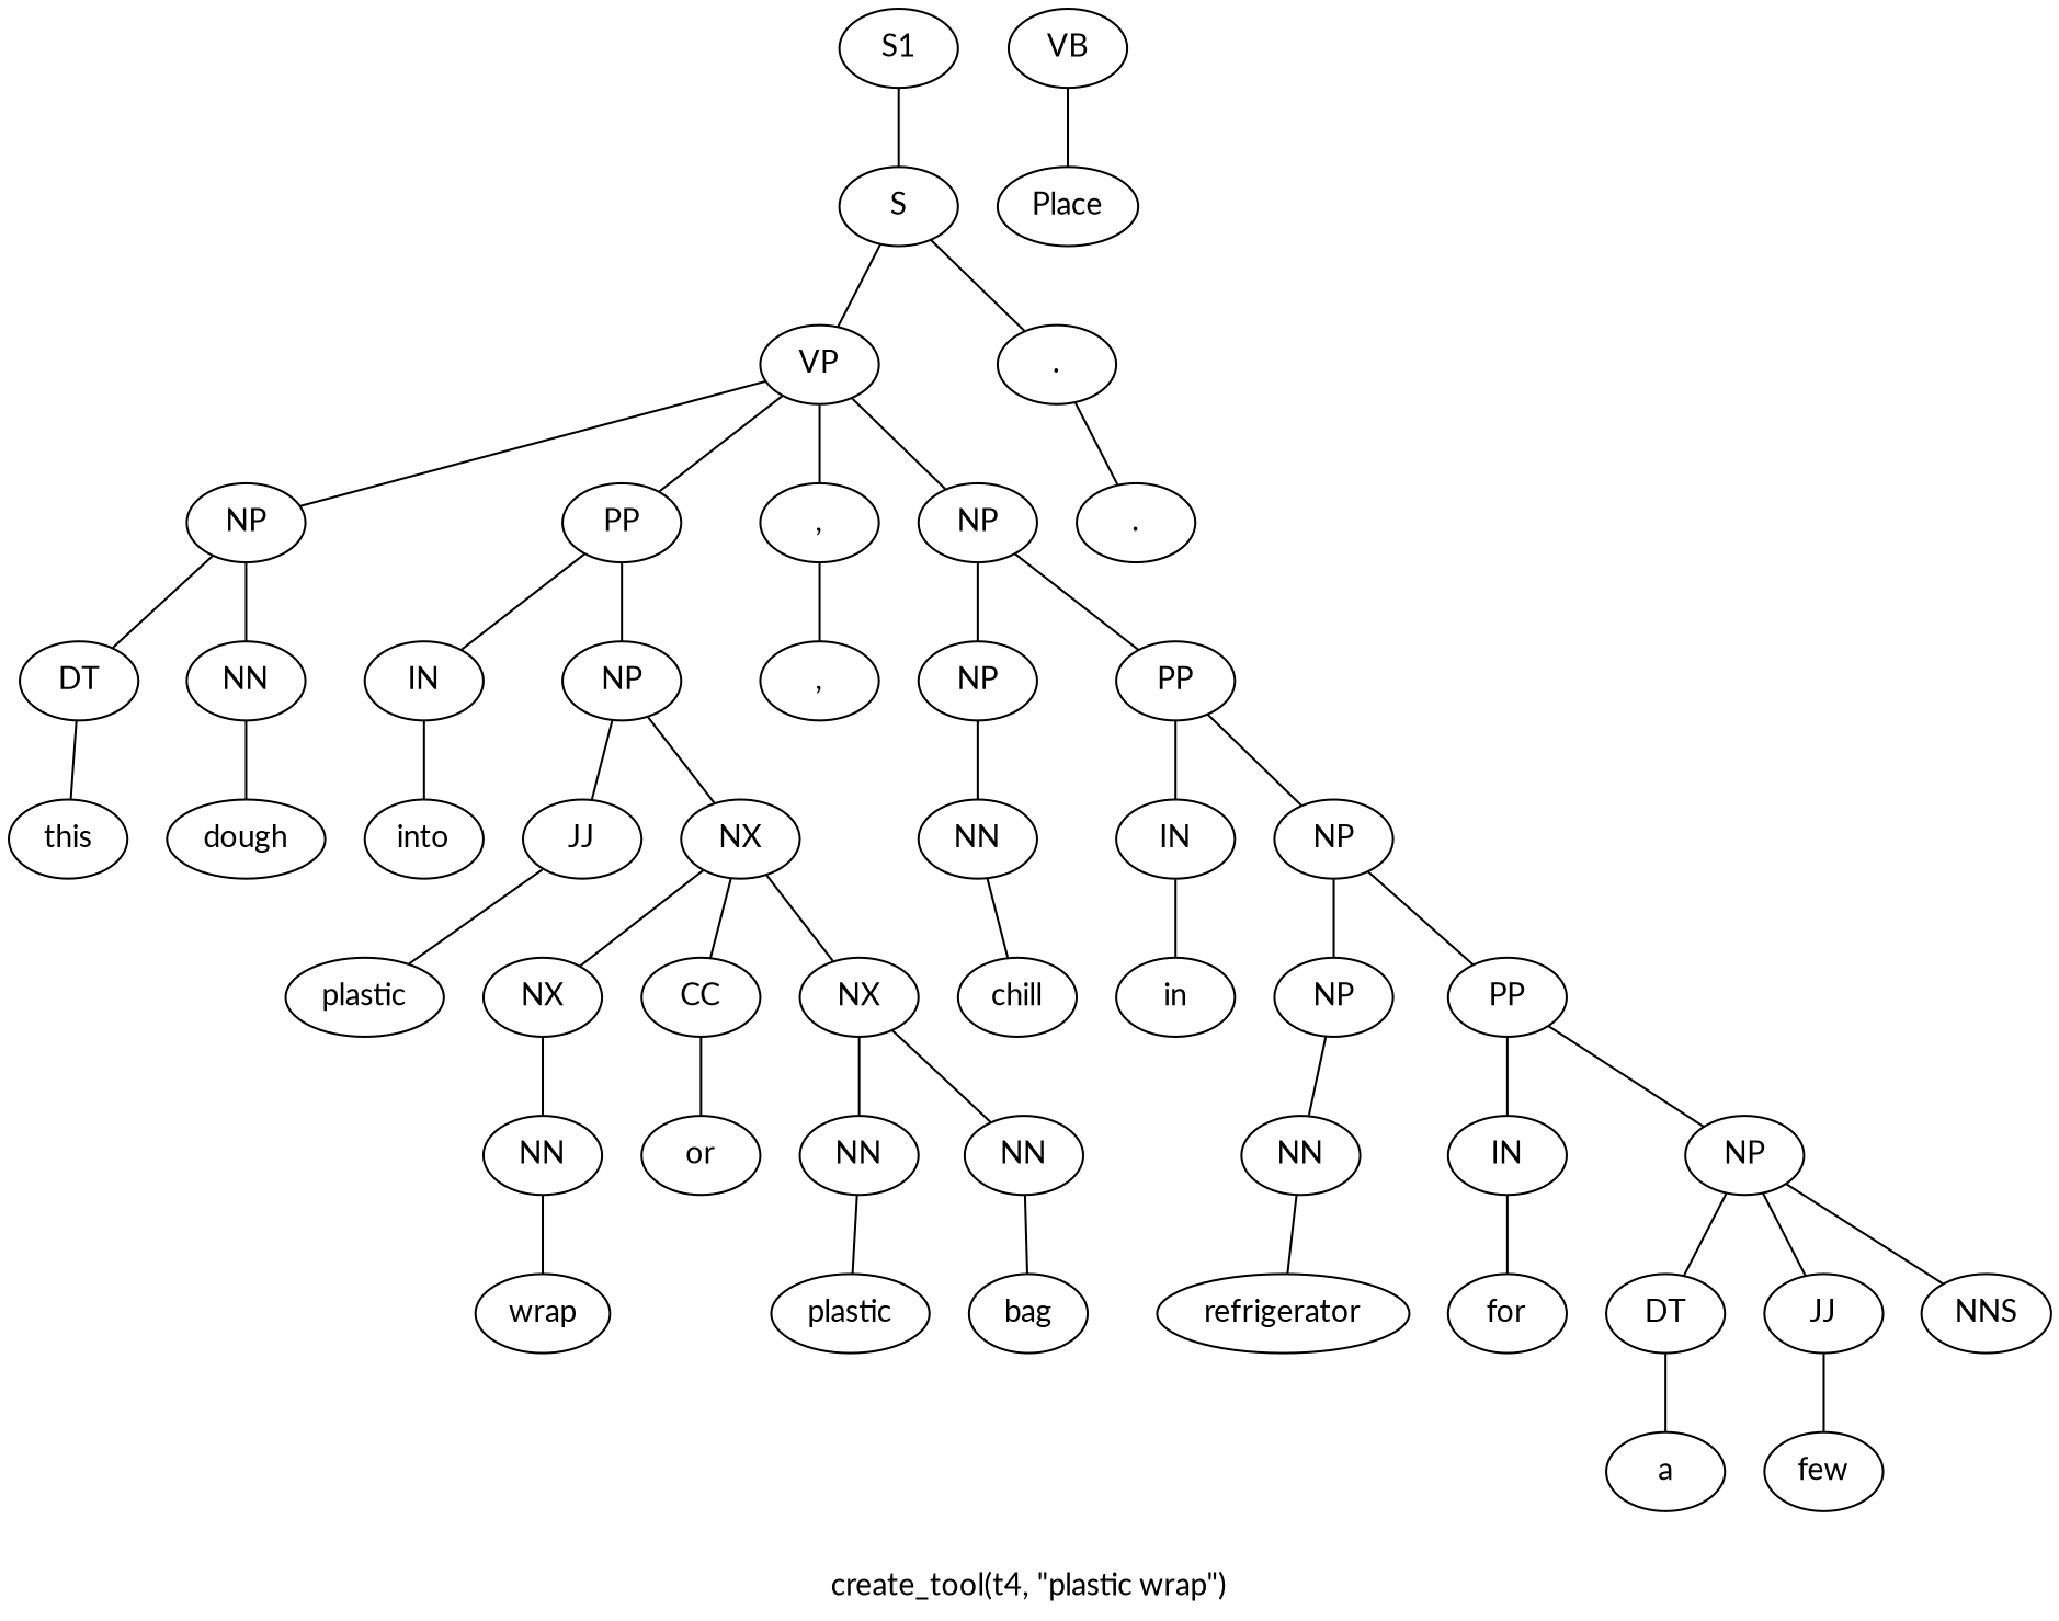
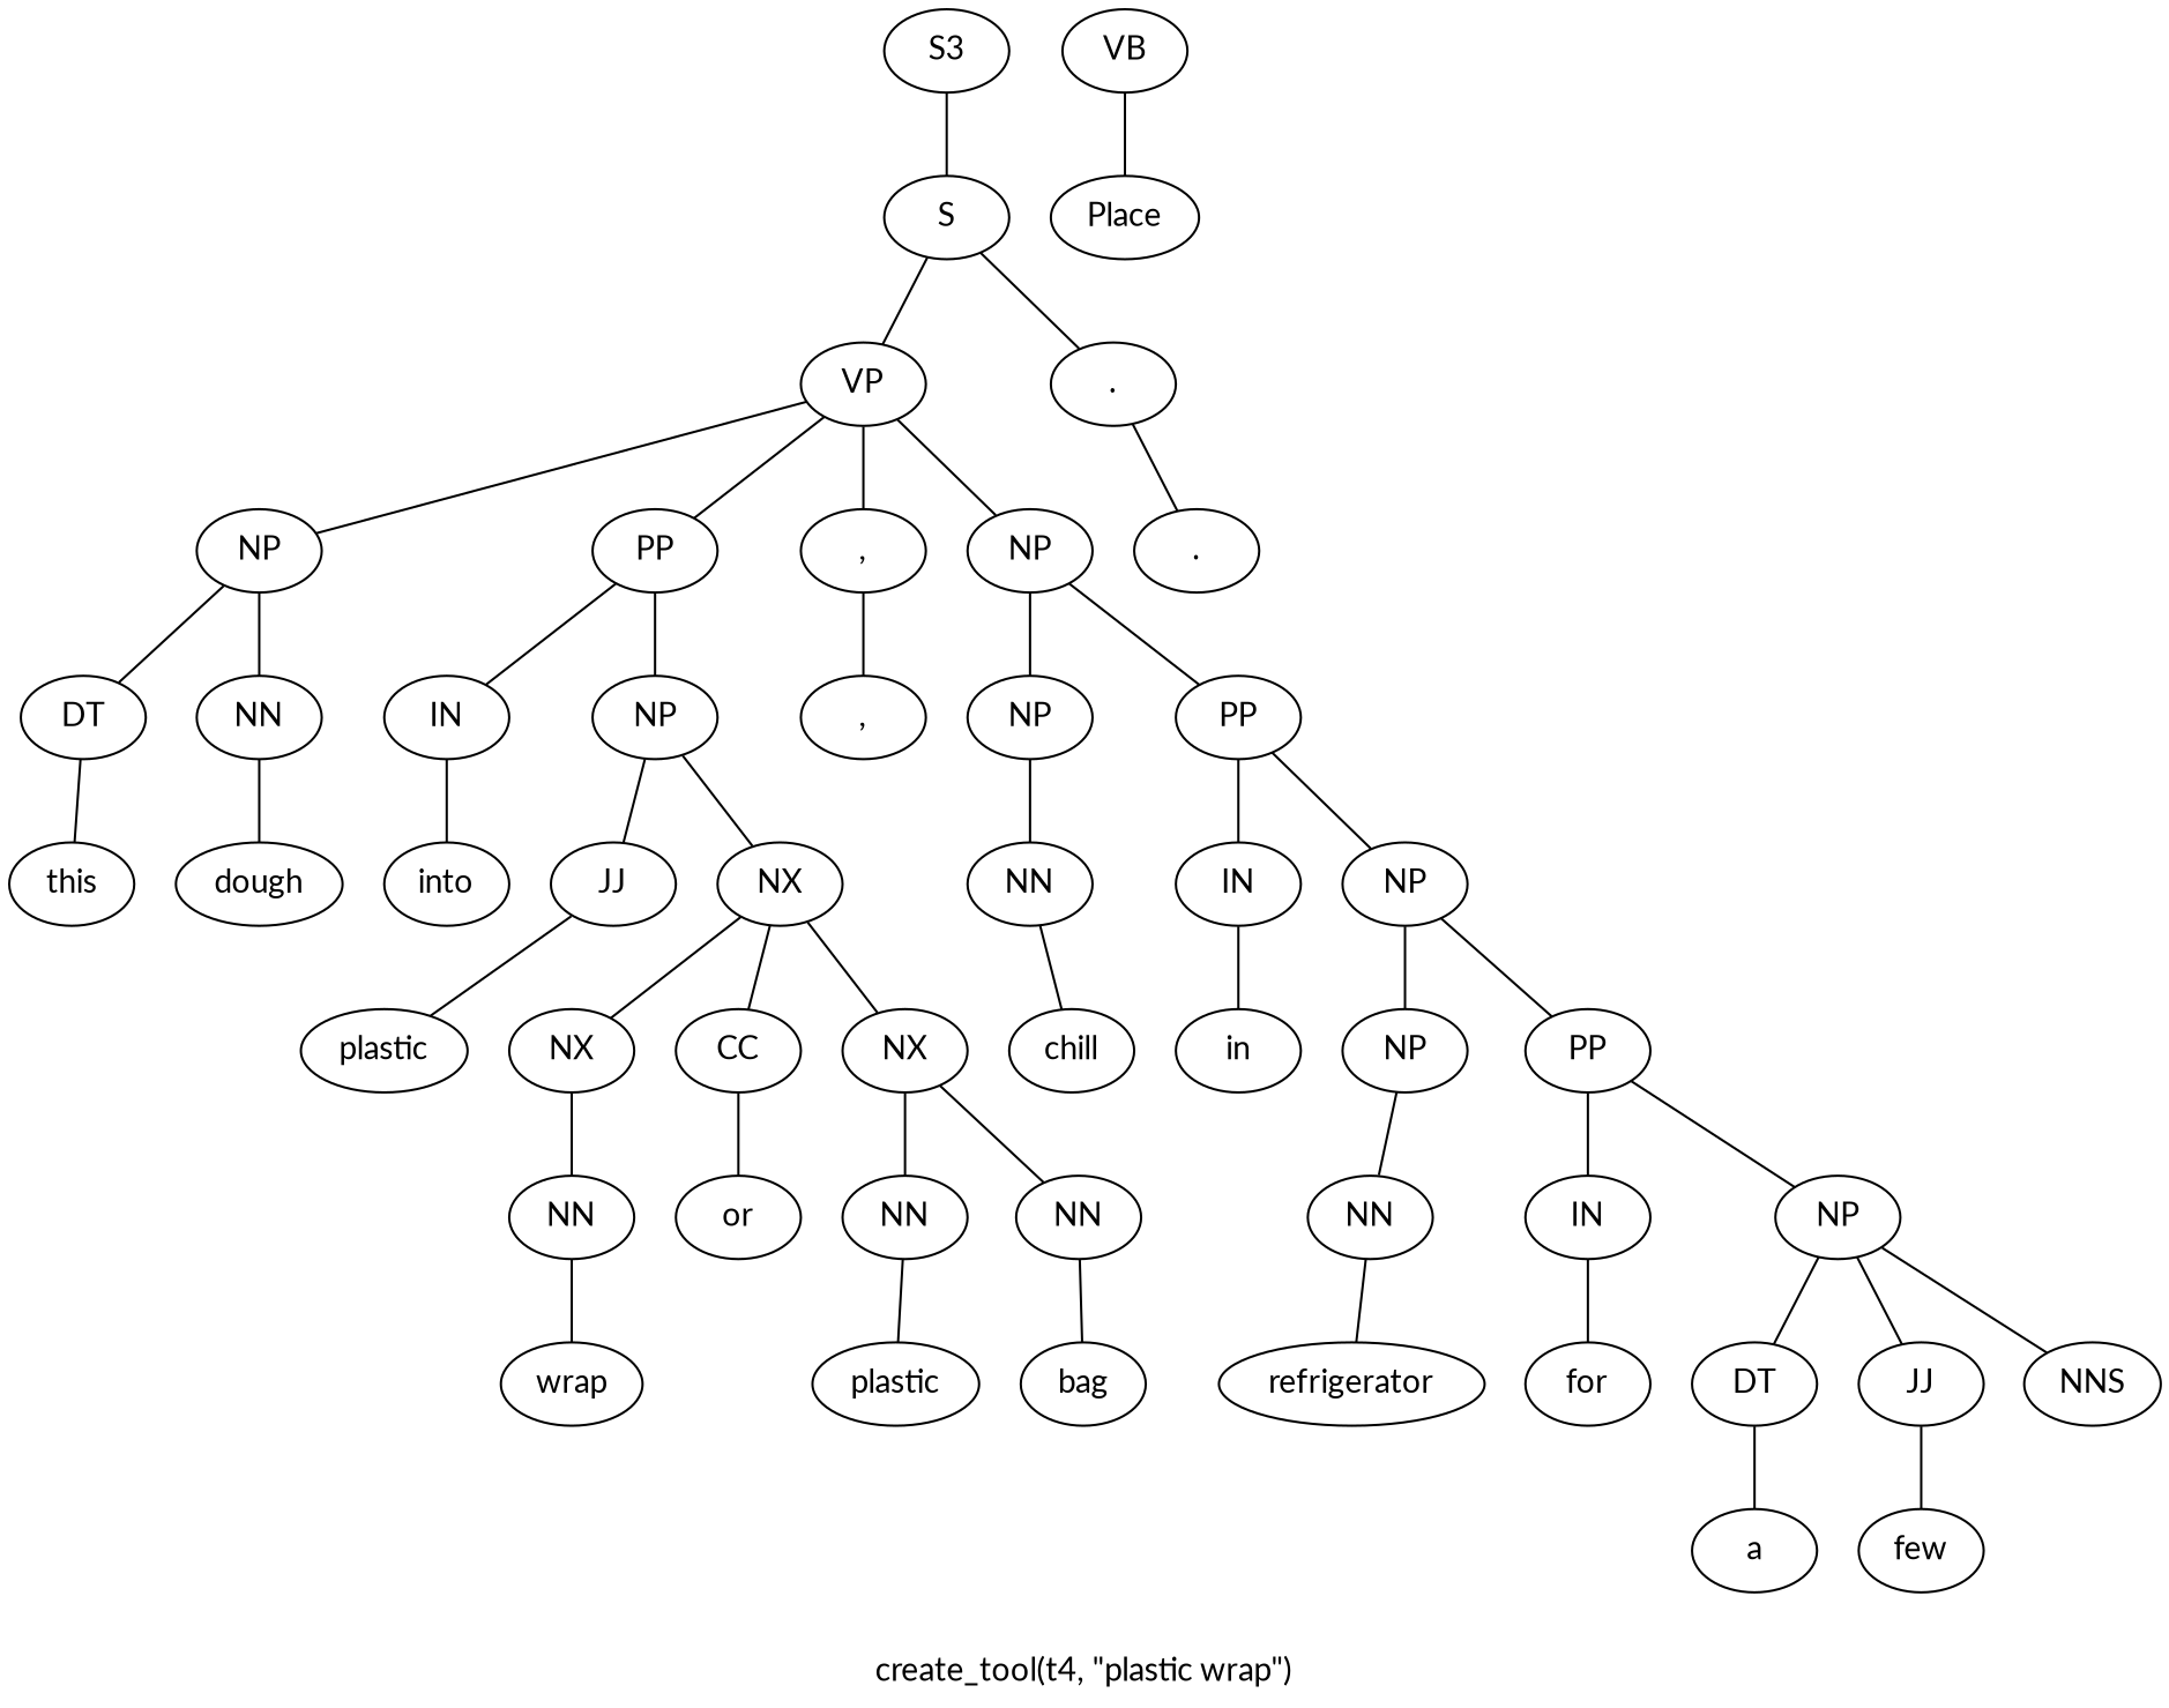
  graph {
    fontname=Lato
    label="create_tool(t4, \"plastic wrap\")"
    node [fontname=Lato]
    edge [fontname=Lato]
-   n1 [label=S1]
+   n1 [label=S3]
    n2 [label=S]
    n3 [label=VP]
    n4 [label="."]
    n5 [label=NP]
    n6 [label=PP]
    n7 [label=","]
    n8 [label=NP]
    n9 [label="."]
    n10 [label=VB]
    n11 [label=Place]
    n12 [label=DT]
    n13 [label=NN]
    n14 [label=IN]
    n15 [label=NP]
    n16 [label=","]
    n17 [label=NP]
    n18 [label=PP]
    n19 [label=this]
    n20 [label=dough]
    n21 [label=into]
    n22 [label=JJ]
    n23 [label=NX]
    n24 [label=plastic]
    n25 [label=NX]
    n26 [label=CC]
    n27 [label=NX]
    n28 [label=NN]
    n29 [label=or]
    n30 [label=NN]
    n31 [label=NN]
    n32 [label=wrap]
    n33 [label=plastic]
    n34 [label=bag]
    n35 [label=NN]
    n36 [label=IN]
    n37 [label=NP]
    n38 [label=chill]
    n39 [label=in]
    n40 [label=NP]
    n41 [label=PP]
    n42 [label=NN]
    n43 [label=IN]
    n44 [label=NP]
    n45 [label=refrigerator]
    n46 [label=for]
    n47 [label=DT]
    n48 [label=JJ]
    n49 [label=NNS]
    n50 [label=a]
    n51 [label=few]
    n1 -- n2
    n2 -- n3
    n2 -- n4
    n3 -- n5
    n3 -- n6
    n3 -- n7
    n3 -- n8
    n4 -- n9
    n5 -- n12
    n5 -- n13
    n6 -- n14
    n6 -- n15
    n7 -- n16
    n8 -- n17
    n8 -- n18
    n10 -- n11
    n12 -- n19
    n13 -- n20
    n14 -- n21
    n15 -- n22
    n15 -- n23
    n17 -- n35
    n18 -- n36
    n18 -- n37
    n22 -- n24
    n23 -- n25
    n23 -- n26
    n23 -- n27
    n25 -- n28
    n26 -- n29
    n27 -- n30
    n27 -- n31
    n28 -- n32
    n30 -- n33
    n31 -- n34
    n35 -- n38
    n36 -- n39
    n37 -- n40
    n37 -- n41
    n40 -- n42
    n41 -- n43
    n41 -- n44
    n42 -- n45
    n43 -- n46
    n44 -- n47
    n44 -- n48
    n44 -- n49
    n47 -- n50
    n48 -- n51
  }
